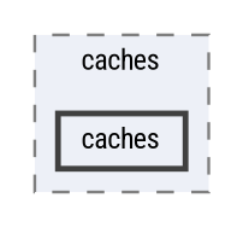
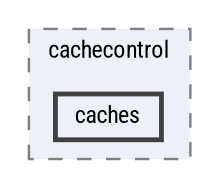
  digraph {
    compound=true
    fontname="Roboto Condensed"
    n1 [color=grey25 fillcolor="#edf0f7" fontname="Roboto Condensed" fontsize=10 height=0.2 label=caches shape=box style="filled,bold" width=0.4]
    subgraph cluster_1 {
      bgcolor="#edf0f7"
      fontsize=10
-     label=caches
+     label=cachecontrol
      pencolor=grey50
      style="filled,dashed"
      n1
    }
  }
